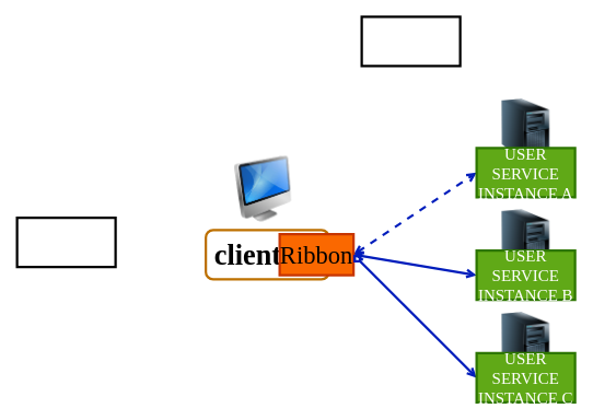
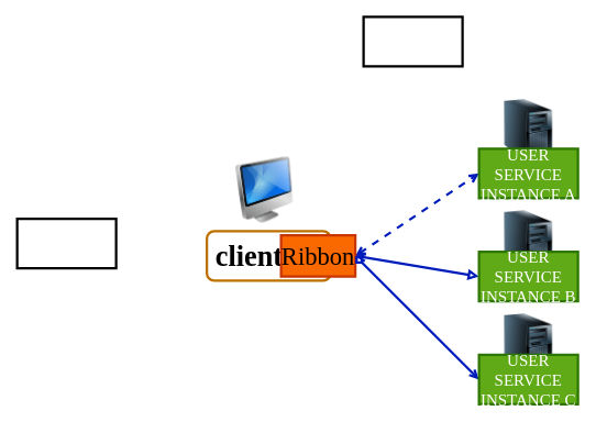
  <mxCell id="0" />
  <mxCell id="1" parent="0" />
  <mxCell id="2" value="" style="image;html=1;image=img/lib/clip_art/computers/iMac_128x128.png" vertex="1" parent="1"><mxGeometry x="280" y="190" width="80" height="80" as="geometry" /></mxCell>
  <mxCell id="3" value="&lt;font style=&quot;font-size: 35px&quot;&gt;&amp;nbsp;client&lt;/font&gt;" style="rounded=1;whiteSpace=wrap;html=1;fontFamily=빙그레 싸만코체;fontSource=https%3A%2F%2Fcdn.jsdelivr.net%2Fgh%2Fprojectnoonnu%2Fnoonfonts_20-10%401.0%2FBinggraeSamanco-Bold.woff;fontStyle=1;fontSize=30;align=left;strokeWidth=3;fillColor=none;fontColor=#000000;strokeColor=#BD7000;" vertex="1" parent="1"><mxGeometry x="250" y="280" width="150" height="60" as="geometry" /></mxCell>
- <mxCell id="4" style="edgeStyle=none;html=1;exitX=1;exitY=0.5;exitDx=0;exitDy=0;entryX=0;entryY=0.5;entryDx=0;entryDy=0;fontFamily=빙그레 싸만코체;fontSource=https%3A%2F%2Fcdn.jsdelivr.net%2Fgh%2Fprojectnoonnu%2Fnoonfonts_20-10%401.0%2FBinggraeSamanco-Bold.woff;fontSize=20;startArrow=open;startFill=0;endArrow=open;endFill=0;strokeWidth=3;fillColor=#0050ef;strokeColor=#001DBC;" edge="1" parent="1" source="6" target="11"><mxGeometry relative="1" as="geometry" /></mxCell>
+ <mxCell id="4" style="edgeStyle=none;html=1;exitX=1;exitY=0.5;exitDx=0;exitDy=0;entryX=0;entryY=0.5;entryDx=0;entryDy=0;fontFamily=빙그레 싸만코체;fontSource=https%3A%2F%2Fcdn.jsdelivr.net%2Fgh%2Fprojectnoonnu%2Fnoonfonts_20-10%401.0%2FBinggraeSamanco-Bold.woff;fontSize=20;startArrow=open;startFill=0;endArrow=block;endFill=0;strokeWidth=3;fillColor=#0050ef;strokeColor=#001DBC;" edge="1" parent="1" source="6" target="11"><mxGeometry relative="1" as="geometry" /></mxCell>
  <mxCell id="5" style="edgeStyle=none;html=1;exitX=1;exitY=0.5;exitDx=0;exitDy=0;entryX=0;entryY=0.5;entryDx=0;entryDy=0;fontFamily=빙그레 싸만코체;fontSource=https%3A%2F%2Fcdn.jsdelivr.net%2Fgh%2Fprojectnoonnu%2Fnoonfonts_20-10%401.0%2FBinggraeSamanco-Bold.woff;fontSize=20;startArrow=open;startFill=0;endArrow=open;endFill=0;strokeWidth=3;fillColor=#0050ef;strokeColor=#001DBC;dashed=1;" edge="1" parent="1" source="6" target="10"><mxGeometry relative="1" as="geometry" /></mxCell>
  <mxCell id="6" value="Ribbon" style="rounded=0;whiteSpace=wrap;html=1;fontFamily=빙그레 싸만코체;fontSource=https%3A%2F%2Fcdn.jsdelivr.net%2Fgh%2Fprojectnoonnu%2Fnoonfonts_20-10%401.0%2FBinggraeSamanco-Bold.woff;fontSize=30;strokeWidth=3;fillColor=#fa6800;fontColor=#000000;strokeColor=#C73500;" vertex="1" parent="1"><mxGeometry x="340" y="285" width="90" height="50" as="geometry" /></mxCell>
  <mxCell id="7" value="" style="image;html=1;image=img/lib/clip_art/computers/Server_Tower_128x128.png;fontFamily=빙그레 싸만코체;fontSource=https%3A%2F%2Fcdn.jsdelivr.net%2Fgh%2Fprojectnoonnu%2Fnoonfonts_20-10%401.0%2FBinggraeSamanco-Bold.woff;fontSize=35;strokeWidth=3;fillColor=none;" vertex="1" parent="1"><mxGeometry x="600" y="120" width="80" height="80" as="geometry" /></mxCell>
  <mxCell id="8" value="" style="image;html=1;image=img/lib/clip_art/computers/Server_Tower_128x128.png;fontFamily=빙그레 싸만코체;fontSource=https%3A%2F%2Fcdn.jsdelivr.net%2Fgh%2Fprojectnoonnu%2Fnoonfonts_20-10%401.0%2FBinggraeSamanco-Bold.woff;fontSize=35;strokeWidth=3;fillColor=none;" vertex="1" parent="1"><mxGeometry x="600" y="255" width="80" height="80" as="geometry" /></mxCell>
  <mxCell id="9" value="" style="image;html=1;image=img/lib/clip_art/computers/Server_Tower_128x128.png;fontFamily=빙그레 싸만코체;fontSource=https%3A%2F%2Fcdn.jsdelivr.net%2Fgh%2Fprojectnoonnu%2Fnoonfonts_20-10%401.0%2FBinggraeSamanco-Bold.woff;fontSize=35;strokeWidth=3;fillColor=none;" vertex="1" parent="1"><mxGeometry x="600" y="380" width="80" height="80" as="geometry" /></mxCell>
  <mxCell id="10" value="USER SERVICE INSTANCE A" style="rounded=0;whiteSpace=wrap;html=1;fontFamily=빙그레 싸만코체;fontSource=https%3A%2F%2Fcdn.jsdelivr.net%2Fgh%2Fprojectnoonnu%2Fnoonfonts_20-10%401.0%2FBinggraeSamanco-Bold.woff;fontSize=20;strokeWidth=3;fillColor=#60a917;fontColor=#ffffff;strokeColor=#2D7600;" vertex="1" parent="1"><mxGeometry x="580" y="180" width="120" height="60" as="geometry" /></mxCell>
  <mxCell id="11" value="USER SERVICE INSTANCE B" style="rounded=0;whiteSpace=wrap;html=1;fontFamily=빙그레 싸만코체;fontSource=https%3A%2F%2Fcdn.jsdelivr.net%2Fgh%2Fprojectnoonnu%2Fnoonfonts_20-10%401.0%2FBinggraeSamanco-Bold.woff;fontSize=20;strokeWidth=3;fillColor=#60a917;fontColor=#ffffff;strokeColor=#2D7600;" vertex="1" parent="1"><mxGeometry x="580" y="305" width="120" height="60" as="geometry" /></mxCell>
  <mxCell id="12" style="edgeStyle=none;html=1;exitX=0;exitY=0.5;exitDx=0;exitDy=0;entryX=1;entryY=0.5;entryDx=0;entryDy=0;fontFamily=빙그레 싸만코체;fontSource=https%3A%2F%2Fcdn.jsdelivr.net%2Fgh%2Fprojectnoonnu%2Fnoonfonts_20-10%401.0%2FBinggraeSamanco-Bold.woff;fontSize=20;startArrow=open;startFill=0;endArrow=diamond;endFill=0;strokeWidth=3;fillColor=#0050ef;strokeColor=#001DBC;" edge="1" parent="1" source="13" target="6"><mxGeometry relative="1" as="geometry" /></mxCell>
  <mxCell id="13" value="USER SERVICE INSTANCE C" style="rounded=0;whiteSpace=wrap;html=1;fontFamily=빙그레 싸만코체;fontSource=https%3A%2F%2Fcdn.jsdelivr.net%2Fgh%2Fprojectnoonnu%2Fnoonfonts_20-10%401.0%2FBinggraeSamanco-Bold.woff;fontSize=20;strokeWidth=3;fillColor=#60a917;fontColor=#ffffff;strokeColor=#2D7600;" vertex="1" parent="1"><mxGeometry x="580" y="430" width="120" height="60" as="geometry" /></mxCell>
  <mxCell id="14" value="" style="rounded=0;whiteSpace=wrap;html=1;fontFamily=빙그레 싸만코체;fontSource=https%3A%2F%2Fcdn.jsdelivr.net%2Fgh%2Fprojectnoonnu%2Fnoonfonts_20-10%401.0%2FBinggraeSamanco-Bold.woff;fontSize=20;strokeWidth=3;fillColor=none;" vertex="1" parent="1"><mxGeometry x="20" y="265" width="120" height="60" as="geometry" /></mxCell>
  <mxCell id="15" value="" style="rounded=0;whiteSpace=wrap;html=1;fontFamily=빙그레 싸만코체;fontSource=https%3A%2F%2Fcdn.jsdelivr.net%2Fgh%2Fprojectnoonnu%2Fnoonfonts_20-10%401.0%2FBinggraeSamanco-Bold.woff;fontSize=20;strokeWidth=3;fillColor=none;" vertex="1" parent="1"><mxGeometry x="440" y="20" width="120" height="60" as="geometry" /></mxCell>
